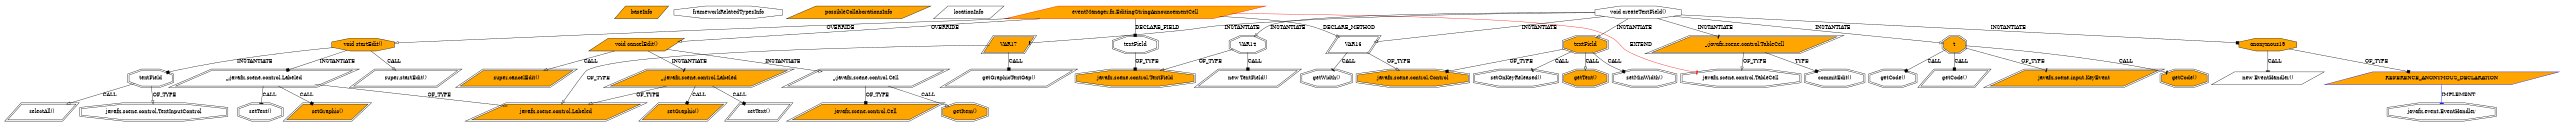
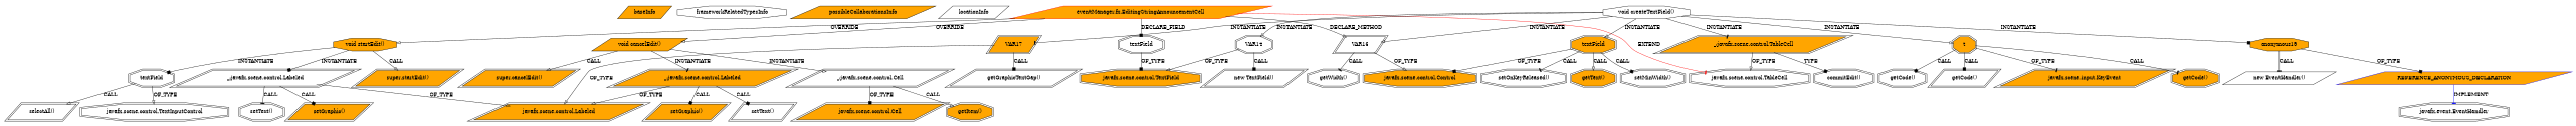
  digraph {
    node [fillcolor=orange shape=parallelogram style=filled isFrameworkType=true vertexType=INSIDE_CALL peripheries=2]
    edge [arrowhead=onormal]
    baseInfo [category=extension_graph graphId=3048 isAnonymous=false possibleRelation=true isFrameworkType="" vertexType="" peripheries=""]
    frameworkRelatedTypesInfo [0="javafx.scene.control.TableCell" fillcolor=white shape=octagon isFrameworkType="" vertexType="" peripheries=""]
    possibleCollaborationsInfo [0="3048~CLIENT_METHOD_DECLARATION-INSTANTIATION-~javafx.scene.control.TableCell ~javafx.event.EventHandler ~false~true" isFrameworkType="" vertexType="" peripheries=""]
    locationInfo [contextSignature=EditingStringAnnouncementCell filePath="/hock323-eventManager/EventManager-master/src/eventManager/fx/EditingStringAnnouncementCell.java" fillcolor=white graphId=3048 projectName="hock323-eventManager" isFrameworkType="" vertexType="" peripheries=""]
    n5 [color=red isFrameworkType=false label="eventManager.fx.EditingStringAnnouncementCell" vertexType=ROOT_CLIENT_CLASS_DECLARATION peripheries=""]
    n6 [fillcolor=white label="javafx.scene.control.TableCell" shape=octagon vertexType=FRAMEWORK_CLASS_TYPE]
    n7 [fillcolor=white label=textField shape=octagon vertexType=FIELD_DECLARATION]
    n8 [isFrameworkType=false label="void startEdit()" shape=octagon vertexType=OVERRIDING_METHOD_DECLARATION peripheries=""]
    n9 [isFrameworkType=false label="void cancelEdit()" vertexType=OVERRIDING_METHOD_DECLARATION peripheries=""]
    n10 [fillcolor=white label=VAR16 vertexType=VARIABLE_EXPRESION]
    n11 [label="javafx.scene.control.TextField" shape=octagon vertexType=FRAMEWORK_CLASS_TYPE]
-   n12 [fillcolor=white label="super.startEdit()" vertexType=SUPER_CALL]
+   n12 [label="super.startEdit()" vertexType=SUPER_CALL]
    n13 [fillcolor=white label="_:javafx.scene.control.Labeled" vertexType=VARIABLE_EXPRESION]
    n14 [fillcolor=white label=textField shape=octagon vertexType=VARIABLE_EXPRESION]
    n15 [label="super.cancelEdit()" vertexType=SUPER_CALL]
    n16 [label="_:javafx.scene.control.Labeled" vertexType=VARIABLE_EXPRESION]
    n17 [fillcolor=white label="_:javafx.scene.control.Cell" vertexType=VARIABLE_EXPRESION]
    n18 [fillcolor=white isFrameworkType=false label="void createTextField()" shape=octagon vertexType=CLIENT_METHOD_DECLARATION peripheries=""]
    n19 [fillcolor=white label=VAR14 shape=octagon vertexType=VARIABLE_EXPRESION]
    n20 [label=textField shape=octagon vertexType=VARIABLE_EXPRESION]
    n21 [label=VAR17 vertexType=VARIABLE_EXPRESION]
    n22 [isFrameworkType=false label=anonymous19 shape=octagon vertexType=VARIABLE_EXPRESION peripheries=""]
    n23 [label=t shape=octagon vertexType=VARIABLE_EXPRESION]
    n24 [label="_:javafx.scene.control.TableCell" vertexType=VARIABLE_EXPRESION]
    n25 [label="javafx.scene.control.Labeled" vertexType=FRAMEWORK_CLASS_TYPE]
    n26 [fillcolor=white label="setText()" shape=octagon]
    n27 [label="setGraphic()"]
    n28 [fillcolor=white label="javafx.scene.control.TextInputControl" shape=octagon vertexType=FRAMEWORK_CLASS_TYPE]
    n29 [fillcolor=white label="selectAll()"]
    n30 [fillcolor=white label="setText()"]
    n31 [label="setGraphic()"]
    n32 [label="javafx.scene.control.Cell" vertexType=FRAMEWORK_CLASS_TYPE]
    n33 [label="getItem()" shape=octagon]
    n34 [fillcolor=white label="new TextField()" vertexType=CONSTRUCTOR_CALL]
    n35 [label="javafx.scene.control.Control" shape=octagon vertexType=FRAMEWORK_CLASS_TYPE]
    n36 [fillcolor=white label="setMinWidth()" shape=octagon]
    n37 [fillcolor=white label="setOnKeyReleased()" shape=octagon]
    n38 [label="getText()" shape=octagon]
    n39 [fillcolor=white label="getWidth()" shape=octagon]
    n40 [fillcolor=white label="getGraphicTextGap()"]
    n41 [color=blue isFrameworkType=false label=REFERENCE_ANONYMOUS_DECLARATION vertexType=REFERENCE_ANONYMOUS_DECLARATION peripheries=""]
    n42 [fillcolor=white isFrameworkType=false label="new EventHandler()" vertexType=CONSTRUCTOR_CALL peripheries=""]
    n43 [label="javafx.scene.input.KeyEvent" vertexType=FRAMEWORK_CLASS_TYPE]
    n44 [label="getCode()" shape=octagon]
    n45 [fillcolor=white label="getCode()" shape=octagon]
    n46 [fillcolor=white label="getCode()"]
    n47 [fillcolor=white label="commitEdit()" shape=octagon]
    n48 [fillcolor=white label="javafx.event.EventHandler" shape=octagon vertexType=FRAMEWORK_INTERFACE_TYPE]
    n5 -> n6 [arrowhead=tee color=red label=EXTEND]
    n5 -> n7 [arrowhead=box label=DECLARE_FIELD]
    n5 -> n8 [label=OVERRIDE]
    n5 -> n9 [label=OVERRIDE]
    n5 -> n10 [label=DECLARE_METHOD]
    n7 -> n11 [arrowhead=box label=OF_TYPE]
    n8 -> n12 [label=CALL]
    n8 -> n13 [arrowhead=box label=INSTANTIATE]
    n8 -> n14 [arrowhead=box label=INSTANTIATE]
    n9 -> n15 [label=CALL]
    n9 -> n16 [arrowhead=tee label=INSTANTIATE]
    n9 -> n17 [label=INSTANTIATE]
    n10 -> n35 [label=OF_TYPE]
    n10 -> n39 [arrowhead=tee label=CALL]
    n13 -> n25 [label=OF_TYPE]
    n13 -> n26 [arrowhead=tee label=CALL]
    n13 -> n27 [arrowhead=box label=CALL]
    n14 -> n28 [label=OF_TYPE]
    n14 -> n29 [label=CALL]
    n16 -> n25 [label=OF_TYPE]
    n16 -> n30 [arrowhead=box label=CALL]
    n16 -> n31 [arrowhead=box label=CALL]
    n17 -> n32 [arrowhead=box label=OF_TYPE]
    n17 -> n33 [label=CALL]
    n18 -> n10 [label=INSTANTIATE]
    n18 -> n19 [label=INSTANTIATE]
    n18 -> n20 [label=INSTANTIATE]
    n18 -> n21 [arrowhead=tee label=INSTANTIATE]
    n18 -> n22 [arrowhead=box label=INSTANTIATE]
    n18 -> n23 [label=INSTANTIATE]
    n18 -> n24 [arrowhead=tee label=INSTANTIATE]
    n19 -> n11 [label=OF_TYPE]
    n19 -> n34 [arrowhead=box label=CALL]
    n20 -> n35 [arrowhead=box label=OF_TYPE]
    n20 -> n36 [arrowhead=box label=CALL]
    n20 -> n37 [arrowhead=tee label=CALL]
    n20 -> n38 [label=CALL]
    n21 -> n25 [label=OF_TYPE]
    n21 -> n40 [arrowhead=box label=CALL]
    n22 -> n41 [arrowhead=box label=OF_TYPE]
    n22 -> n42 [arrowhead=tee label=CALL]
    n23 -> n43 [arrowhead=tee label=OF_TYPE]
    n23 -> n44 [arrowhead=tee label=CALL]
    n23 -> n45 [arrowhead=box label=CALL]
    n23 -> n46 [arrowhead=box label=CALL]
    n24 -> n6 [label=OF_TYPE]
    n24 -> n47 [arrowhead=box label=TYPE]
    n41 -> n48 [arrowhead=tee color=blue label=IMPLEMENT]
  }
